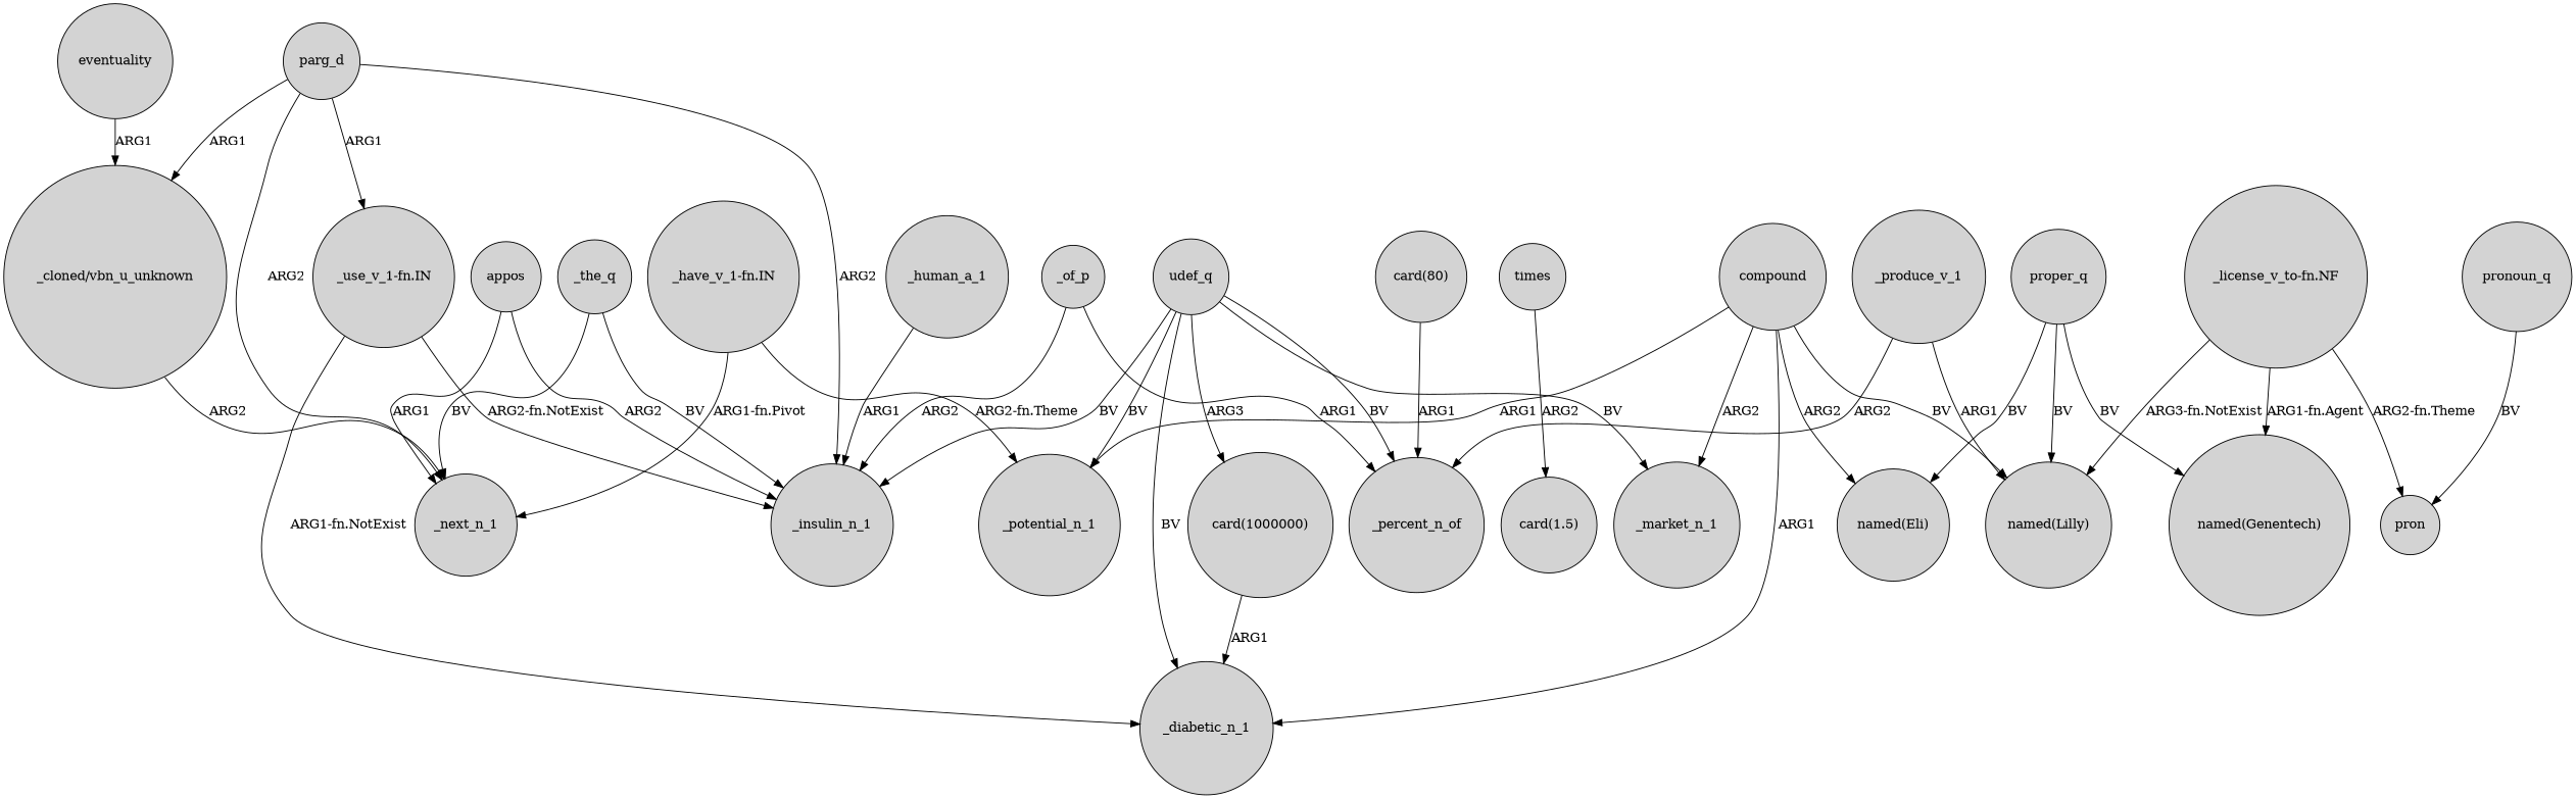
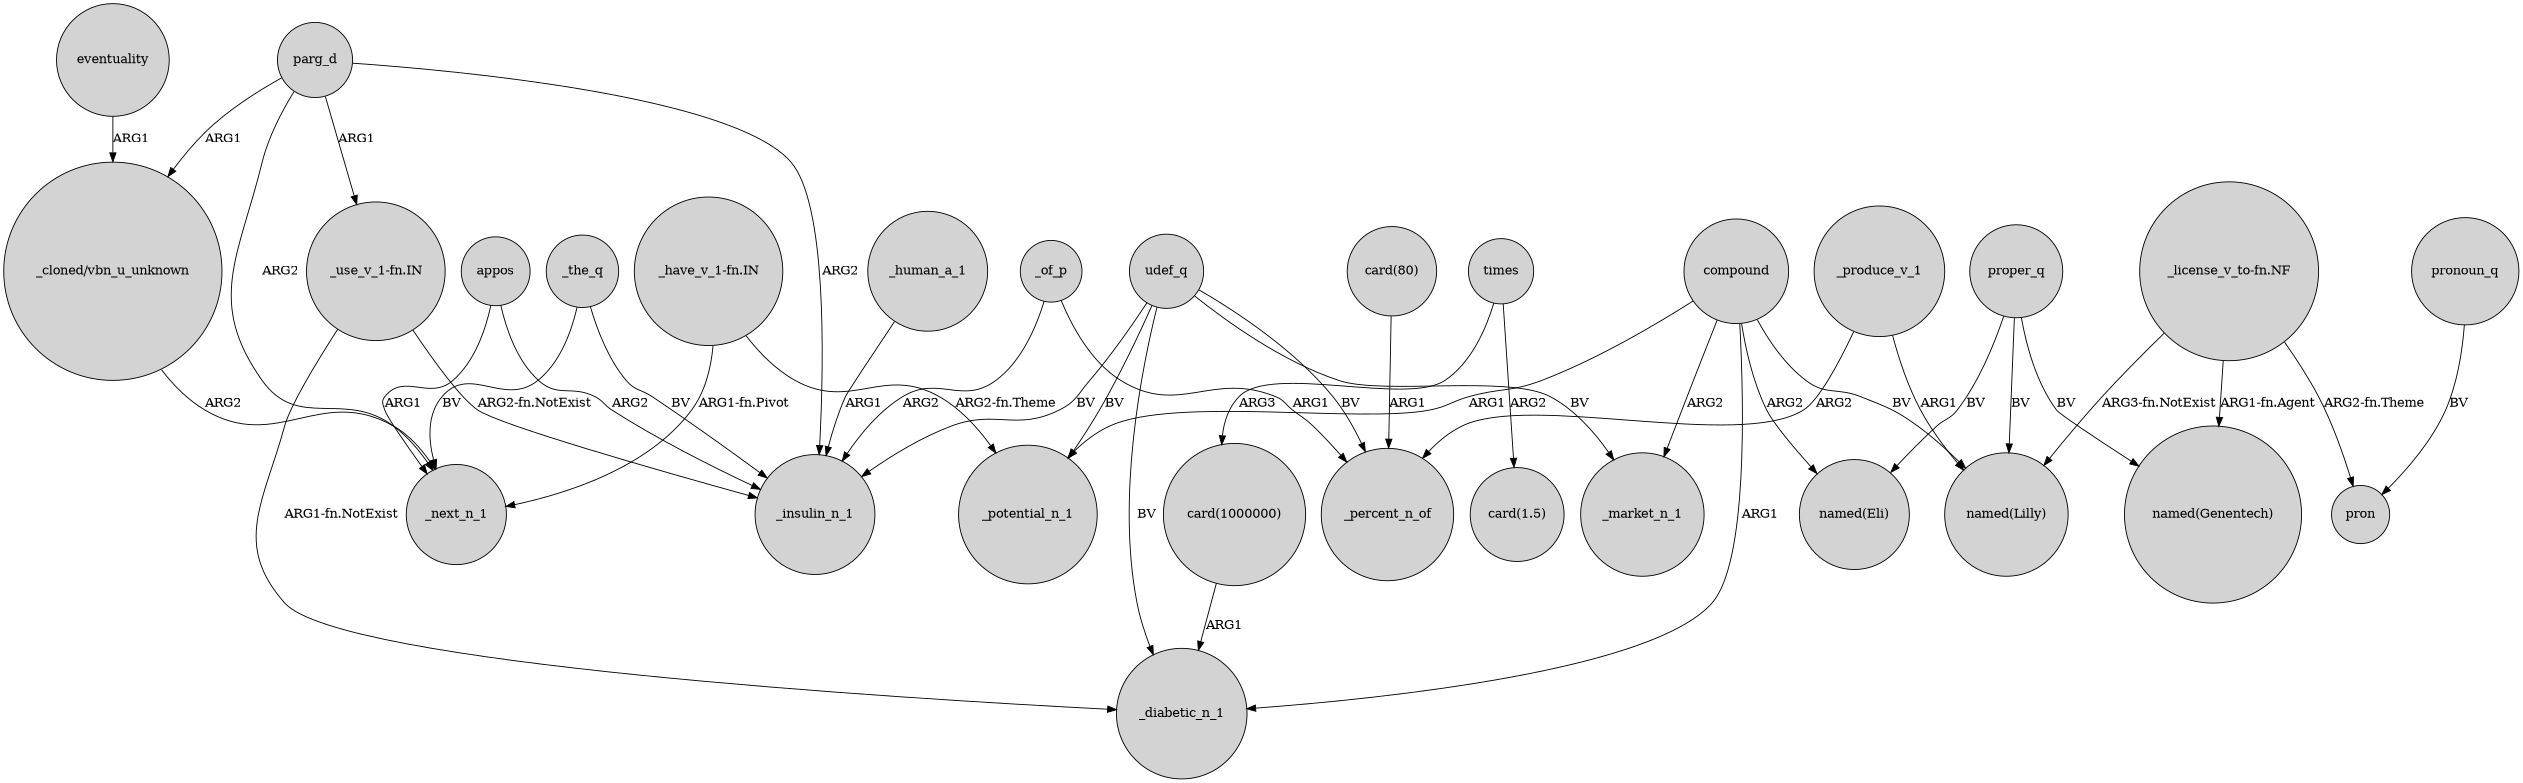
  digraph {
    node [shape=circle style=filled]
    appos
    _next_n_1
    _insulin_n_1
    compound
    _market_n_1
    _diabetic_n_1
    "named(Lilly)"
    _potential_n_1
    "named(Eli)"
    proper_q
    "named(Genentech)"
    udef_q
    _percent_n_of
    "_license_v_to-fn.NF"
    pron
    _of_p
    parg_d
    "_cloned/vbn_u_unknown"
    "_use_v_1-fn.IN"
    times
    "card(1.5)"
    "card(1000000)"
    eventuality
    pronoun_q
    _produce_v_1
    "_have_v_1-fn.IN"
    _the_q
    _human_a_1
    "card(80)"
    appos -> _next_n_1 [label=ARG1]
    appos -> _insulin_n_1 [label=ARG2]
    compound -> _market_n_1 [label=ARG2]
    compound -> _diabetic_n_1 [label=ARG1]
    compound -> "named(Lilly)" [label=BV]
    compound -> _potential_n_1 [label=ARG1]
    compound -> "named(Eli)" [label=ARG2]
    proper_q -> "named(Lilly)" [label=BV]
    proper_q -> "named(Eli)" [label=BV]
    proper_q -> "named(Genentech)" [label=BV]
    udef_q -> _insulin_n_1 [label=BV]
    udef_q -> _market_n_1 [label=BV]
    udef_q -> _diabetic_n_1 [label=BV]
    udef_q -> _potential_n_1 [label=BV]
    udef_q -> _percent_n_of [label=BV]
    "_license_v_to-fn.NF" -> "named(Lilly)" [label="ARG3-fn.NotExist"]
    "_license_v_to-fn.NF" -> "named(Genentech)" [label="ARG1-fn.Agent"]
    "_license_v_to-fn.NF" -> pron [label="ARG2-fn.Theme"]
    _of_p -> _insulin_n_1 [label=ARG2]
    _of_p -> _percent_n_of [label=ARG1]
    parg_d -> _next_n_1 [label=ARG2]
    parg_d -> _insulin_n_1 [label=ARG2]
    parg_d -> "_cloned/vbn_u_unknown" [label=ARG1]
    parg_d -> "_use_v_1-fn.IN" [label=ARG1]
    "_cloned/vbn_u_unknown" -> _next_n_1 [label=ARG2]
    "_use_v_1-fn.IN" -> _insulin_n_1 [label="ARG2-fn.NotExist"]
    "_use_v_1-fn.IN" -> _diabetic_n_1 [label="ARG1-fn.NotExist"]
    times -> "card(1.5)" [label=ARG2]
-   udef_q -> "card(1000000)" [label=ARG3]
+   times -> "card(1000000)" [label=ARG3]
    "card(1000000)" -> _diabetic_n_1 [label=ARG1]
    eventuality -> "_cloned/vbn_u_unknown" [label=ARG1]
    pronoun_q -> pron [label=BV]
    _produce_v_1 -> "named(Lilly)" [label=ARG1]
    _produce_v_1 -> _percent_n_of [label=ARG2]
    "_have_v_1-fn.IN" -> _next_n_1 [label="ARG1-fn.Pivot"]
    "_have_v_1-fn.IN" -> _potential_n_1 [label="ARG2-fn.Theme"]
    _the_q -> _next_n_1 [label=BV]
    _the_q -> _insulin_n_1 [label=BV]
    _human_a_1 -> _insulin_n_1 [label=ARG1]
    "card(80)" -> _percent_n_of [label=ARG1]
  }
